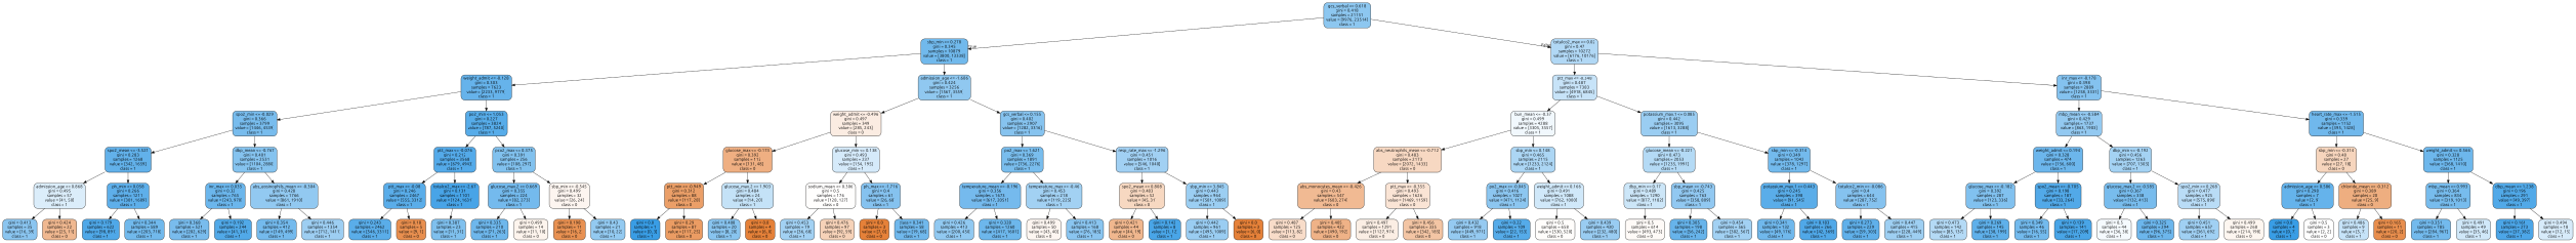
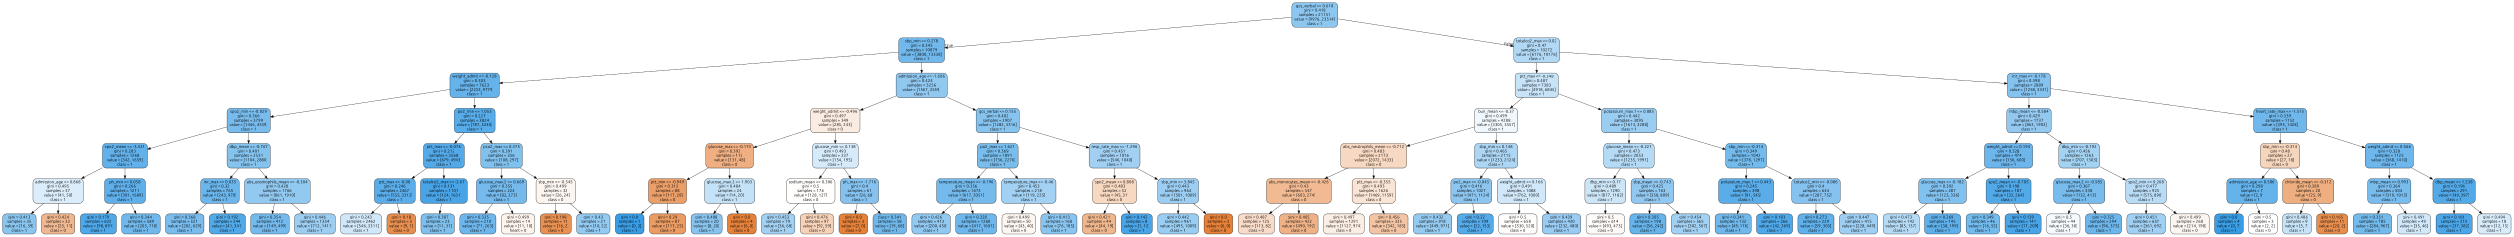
  digraph {
    fontname=Ubuntu
    node [color=black fillcolor="#5aade9" fontname=Ubuntu shape=box style="filled, rounded"]
    edge [fontname=Ubuntu]
    n1 [fillcolor="#8dc7f0" label="gcs_verbal <= 0.618\ngini = 0.418\nsamples = 21151\nvalue = [9976, 23514]\nclass = 1"]
    n2 [fillcolor="#71b9ec" label="sbp_min <= 0.278\ngini = 0.345\nsamples = 10879\nvalue = [3800, 13338]\nclass = 1"]
    n3 [fillcolor="#b1d8f5" label="totalco2_max <= 0.02\ngini = 0.47\nsamples = 10272\nvalue = [6176, 10176]\nclass = 1"]
    n4 [fillcolor="#66b3eb" label="weight_admit <= -0.128\ngini = 0.303\nsamples = 7623\nvalue = [2233, 9779]\nclass = 1"]
    n5 [fillcolor="#90c8f0" label="admission_age <= -1.606\ngini = 0.424\nsamples = 3256\nvalue = [1567, 3559]\nclass = 1"]
    n6 [fillcolor="#c7e3f8" label="ptt_max <= -0.348\ngini = 0.487\nsamples = 7383\nvalue = [4918, 6845]\nclass = 1"]
    n7 [fillcolor="#84c2ef" label="inr_max <= -0.178\ngini = 0.398\nsamples = 2889\nvalue = [1258, 3331]\nclass = 1"]
    n8 [fillcolor="#78bced" label="spo2_min <= -0.029\ngini = 0.366\nsamples = 3799\nvalue = [1446, 4539]\nclass = 1"]
    n9 [fillcolor="#57ace9" label="po2_min <= 1.053\ngini = 0.227\nsamples = 3824\nvalue = [787, 5240]\nclass = 1"]
    n10 [fillcolor="#fbece2" label="weight_admit <= -0.496\ngini = 0.497\nsamples = 349\nvalue = [285, 243]\nclass = 0"]
    n11 [fillcolor="#86c3ef" label="gcs_verbal <= 0.155\ngini = 0.402\nsamples = 2907\nvalue = [1282, 3316]\nclass = 1"]
    n12 [fillcolor="#62b1ea" label="spo2_mean <= -3.521\ngini = 0.283\nsamples = 1268\nvalue = [342, 1659]\nclass = 1"]
    n13 [fillcolor="#85c3ef" label="dbp_mean <= -0.767\ngini = 0.401\nsamples = 2531\nvalue = [1104, 2880]\nclass = 1"]
    n14 [fillcolor="#54aae9" label="ptt_max <= -0.076\ngini = 0.212\nsamples = 3568\nvalue = [679, 4943]\nclass = 1"]
    n15 [fillcolor="#81c1ee" label="pco2_max <= 0.375\ngini = 0.391\nsamples = 256\nvalue = [108, 297]\nclass = 1"]
    n16 [fillcolor="#dbedfa" label="admission_age <= 0.868\ngini = 0.495\nsamples = 57\nvalue = [41, 50]\nclass = 1"]
    n17 [fillcolor="#5eafea" label="ph_min <= 0.058\ngini = 0.266\nsamples = 1211\nvalue = [301, 1609]\nclass = 1"]
    n18 [fillcolor="#6bb6ec" label="inr_max <= 0.035\ngini = 0.32\nsamples = 765\nvalue = [243, 970]\nclass = 1"]
    n19 [fillcolor="#92c9f1" label="abs_eosinophils_mean <= -0.304\ngini = 0.428\nsamples = 1766\nvalue = [861, 1910]\nclass = 1"]
    n20 [fillcolor="#8ac5f0" label="gini = 0.413\nsamples = 35\nvalue = [16, 39]\nclass = 1"]
    n21 [fillcolor="#f0b890" label="gini = 0.424\nsamples = 22\nvalue = [25, 11]\nclass = 0"]
    n22 [fillcolor="#4fa8e8" label="gini = 0.179\nsamples = 622\nvalue = [98, 891]\nclass = 1"]
    n23 [fillcolor="#71b9ec" label="gini = 0.344\nsamples = 589\nvalue = [203, 718]\nclass = 1"]
    n24 [fillcolor="#79bced" label="gini = 0.368\nsamples = 521\nvalue = [202, 629]\nclass = 1"]
    n25 [fillcolor="#51a9e8" label="gini = 0.192\nsamples = 244\nvalue = [41, 341]\nclass = 1"]
    n26 [fillcolor="#74baed" label="gini = 0.354\nsamples = 412\nvalue = [149, 499]\nclass = 1"]
    n27 [fillcolor="#9dcef2" label="gini = 0.446\nsamples = 1354\nvalue = [712, 1411]\nclass = 1"]
    n28 [label="ptt_max <= -0.08\ngini = 0.246\nsamples = 2467\nvalue = [555, 3312]\nclass = 1"]
    n29 [fillcolor="#48a4e7" label="totalco2_max <= -2.67\ngini = 0.131\nsamples = 1101\nvalue = [124, 1631]\nclass = 1"]
    n30 [fillcolor="#74baed" label="glucose_max.2 <= 0.669\ngini = 0.355\nsamples = 224\nvalue = [82, 273]\nclass = 1"]
    n31 [fillcolor="#fdf5f0" label="sbp_min <= -0.545\ngini = 0.499\nsamples = 32\nvalue = [26, 24]\nclass = 0"]
-   n32 [label="gini = 0.243\nsamples = 2462\nvalue = [546, 3311]\nclass = 1"]
+   n32 [fillcolor="#d0e8f9" label="gini = 0.243\nsamples = 2462\nvalue = [546, 3311]\nclass = 1"]
    n33 [fillcolor="#e88f4f" label="gini = 0.18\nsamples = 5\nvalue = [9, 1]\nclass = 0"]
    n34 [fillcolor="#7fc0ee" label="gini = 0.387\nsamples = 23\nvalue = [11, 31]\nclass = 1"]
    n35 [fillcolor="#6eb7ec" label="gini = 0.335\nsamples = 210\nvalue = [71, 263]\nclass = 1"]
-   n36 [fillcolor="#fdf4ed" label="gini = 0.499\nsamples = 14\nvalue = [11, 10]\nclass = 0"]
+   n36 [fillcolor="#fdf4ed" label="gini = 0.499\nsamples = 14\nvalue = [11, 10]\nheart = 0"]
    n37 [fillcolor="#e89152" label="gini = 0.198\nsamples = 11\nvalue = [16, 2]\nclass = 0"]
    n38 [fillcolor="#93caf1" label="gini = 0.43\nsamples = 21\nvalue = [10, 22]\nclass = 1"]
    n39 [fillcolor="#efaf82" label="glucose_max <= -0.173\ngini = 0.392\nsamples = 112\nvalue = [131, 48]\nclass = 0"]
    n40 [fillcolor="#d5eafa" label="glucose_min <= 0.138\ngini = 0.493\nsamples = 237\nvalue = [154, 195]\nclass = 1"]
    n41 [fillcolor="#79bded" label="po2_max <= 1.621\ngini = 0.369\nsamples = 1891\nvalue = [736, 2276]\nclass = 1"]
    n42 [fillcolor="#a1d0f3" label="resp_rate_max <= -1.296\ngini = 0.451\nsamples = 1016\nvalue = [546, 1040]\nclass = 1"]
    n43 [fillcolor="#eb9f68" label="ptt_min <= -0.949\ngini = 0.312\nsamples = 88\nvalue = [117, 28]\nclass = 0"]
    n44 [fillcolor="#c4e2f7" label="glucose_max.2 <= 1.903\ngini = 0.484\nsamples = 24\nvalue = [14, 20]\nclass = 1"]
    n45 [fillcolor="#fffefd" label="sodium_mean <= 0.306\ngini = 0.5\nsamples = 176\nvalue = [128, 127]\nclass = 0"]
    n46 [fillcolor="#85c2ef" label="ph_max <= -1.716\ngini = 0.4\nsamples = 61\nvalue = [26, 68]\nclass = 1"]
    n47 [fillcolor="#399de5" label="gini = 0.0\nsamples = 1\nvalue = [0, 3]\nclass = 1"]
    n48 [fillcolor="#eb9c63" label="gini = 0.29\nsamples = 87\nvalue = [117, 25]\nclass = 0"]
    n49 [fillcolor="#88c4ef" label="gini = 0.408\nsamples = 20\nvalue = [8, 20]\nclass = 1"]
    n50 [fillcolor="#e58139" label="gini = 0.0\nsamples = 4\nvalue = [6, 0]\nclass = 0"]
    n51 [fillcolor="#a2d1f3" label="gini = 0.453\nsamples = 79\nvalue = [36, 68]\nclass = 1"]
    n52 [fillcolor="#f6d2b8" label="gini = 0.476\nsamples = 97\nvalue = [92, 59]\nclass = 0"]
    n53 [fillcolor="#e58139" label="gini = 0.0\nsamples = 3\nvalue = [7, 0]\nclass = 0"]
    n54 [fillcolor="#70b8ec" label="class = 0.341\nsamples = 58\nvalue = [19, 68]\nclass = 1"]
    n55 [fillcolor="#75baed" label="temperature_mean <= -0.196\ngini = 0.356\nsamples = 1673\nvalue = [617, 2051]\nclass = 1"]
    n56 [fillcolor="#a2d1f3" label="temperature_max <= -0.46\ngini = 0.453\nsamples = 218\nvalue = [119, 225]\nclass = 1"]
    n57 [fillcolor="#f7d8c1" label="spo2_mean <= 0.808\ngini = 0.483\nsamples = 52\nvalue = [45, 31]\nclass = 0"]
    n58 [fillcolor="#9bcef2" label="sbp_min <= 3.845\ngini = 0.443\nsamples = 964\nvalue = [501, 1009]\nclass = 1"]
    n59 [fillcolor="#91c9f1" label="gini = 0.426\nsamples = 413\nvalue = [200, 450]\nclass = 1"]
    n60 [fillcolor="#6db7ec" label="gini = 0.328\nsamples = 1260\nvalue = [417, 1601]\nclass = 1"]
    n61 [fillcolor="#fdf6f1" label="gini = 0.499\nsamples = 50\nvalue = [43, 40]\nclass = 0"]
    n62 [fillcolor="#8ac5f0" label="gini = 0.413\nsamples = 168\nvalue = [76, 185]\nclass = 1"]
    n63 [fillcolor="#f0b78e" label="gini = 0.421\nsamples = 44\nvalue = [44, 19]\nclass = 0"]
    n64 [fillcolor="#49a5e7" label="gini = 0.142\nsamples = 8\nvalue = [1, 12]\nclass = 1"]
    n65 [fillcolor="#9acdf2" label="gini = 0.442\nsamples = 961\nvalue = [495, 1009]\nclass = 1"]
    n66 [fillcolor="#e58139" label="gini = 0.0\nsamples = 3\nvalue = [6, 0]\nclass = 0"]
    n67 [fillcolor="#f1f8fd" label="bun_mean <= -0.37\ngini = 0.499\nsamples = 4288\nvalue = [3305, 3557]\nclass = 1"]
    n68 [fillcolor="#9acdf2" label="potassium_max.1 <= 0.085\ngini = 0.442\nsamples = 3095\nvalue = [1613, 3288]\nclass = 1"]
    n69 [fillcolor="#93c9f1" label="mbp_mean <= -0.584\ngini = 0.429\nsamples = 1737\nvalue = [863, 1903]\nclass = 1"]
    n70 [fillcolor="#70b8ec" label="heart_rate_max <= -1.515\ngini = 0.339\nsamples = 1152\nvalue = [395, 1428]\nclass = 1"]
    n71 [fillcolor="#f7d8c2" label="abs_neutrophils_mean <= -0.712\ngini = 0.483\nsamples = 2173\nvalue = [2072, 1433]\nclass = 0"]
    n72 [fillcolor="#acd6f4" label="sbp_min <= 0.148\ngini = 0.465\nsamples = 2115\nvalue = [1233, 2124]\nclass = 1"]
    n73 [fillcolor="#b4daf5" label="glucose_mean <= -0.221\ngini = 0.473\nsamples = 2053\nvalue = [1235, 1991]\nclass = 1"]
    n74 [fillcolor="#73baed" label="sbp_min <= -0.314\ngini = 0.349\nsamples = 1042\nvalue = [378, 1297]\nclass = 1"]
    n75 [fillcolor="#f1ba93" label="abs_monocytes_mean <= -0.426\ngini = 0.43\nsamples = 547\nvalue = [603, 274]\nclass = 0"]
    n76 [fillcolor="#fae4d5" label="ptt_max <= -0.355\ngini = 0.493\nsamples = 1626\nvalue = [1469, 1159]\nclass = 0"]
    n77 [fillcolor="#8cc6f0" label="po2_max <= -0.045\ngini = 0.416\nsamples = 1027\nvalue = [471, 1124]\nclass = 1"]
    n78 [fillcolor="#d0e8f9" label="weight_admit <= 0.166\ngini = 0.491\nsamples = 1088\nvalue = [762, 1000]\nclass = 1"]
    n79 [fillcolor="#f8dcc9" label="gini = 0.487\nsamples = 125\nvalue = [113, 82]\nclass = 0"]
    n80 [fillcolor="#efb287" label="gini = 0.405\nsamples = 422\nvalue = [490, 192]\nclass = 0"]
    n81 [fillcolor="#fbeee4" label="gini = 0.497\nsamples = 1291\nvalue = [1127, 974]\nclass = 0"]
    n82 [fillcolor="#f3c5a4" label="gini = 0.456\nsamples = 335\nvalue = [342, 185]\nclass = 0"]
    n83 [fillcolor="#95caf1" label="gini = 0.432\nsamples = 918\nvalue = [449, 971]\nclass = 1"]
    n84 [fillcolor="#55abe9" label="gini = 0.22\nsamples = 109\nvalue = [22, 153]\nclass = 1"]
    n85 [fillcolor="#fffdfb" label="gini = 0.5\nsamples = 658\nvalue = [530, 520]\nclass = 0"]
    n86 [fillcolor="#99ccf2" label="gini = 0.439\nsamples = 430\nvalue = [232, 480]\nclass = 1"]
    n87 [fillcolor="#cce6f8" label="dbp_min <= 0.17\ngini = 0.489\nsamples = 1290\nvalue = [877, 1182]\nclass = 1"]
    n88 [fillcolor="#91c8f1" label="sbp_mean <= -0.743\ngini = 0.425\nsamples = 763\nvalue = [358, 809]\nclass = 1"]
    n89 [label="potassium_max.1 <= 0.443\ngini = 0.245\nsamples = 398\nvalue = [91, 545]\nclass = 1"]
    n90 [fillcolor="#85c2ef" label="totalco2_min <= -0.086\ngini = 0.4\nsamples = 644\nvalue = [287, 752]\nclass = 1"]
    n91 [fillcolor="#fefaf7" label="gini = 0.5\nsamples = 614\nvalue = [493, 473]\nclass = 0"]
    n92 [fillcolor="#67b4eb" label="gini = 0.305\nsamples = 198\nvalue = [56, 242]\nclass = 1"]
    n93 [fillcolor="#a2d1f3" label="gini = 0.454\nsamples = 565\nvalue = [302, 567]\nclass = 1"]
    n94 [fillcolor="#70b8ec" label="gini = 0.341\nsamples = 132\nvalue = [49, 176]\nclass = 1"]
    n95 [fillcolor="#50a8e8" label="gini = 0.183\nsamples = 266\nvalue = [42, 369]\nclass = 1"]
    n96 [fillcolor="#60b0ea" label="gini = 0.273\nsamples = 229\nvalue = [59, 303]\nclass = 1"]
    n97 [fillcolor="#9ecff2" label="gini = 0.447\nsamples = 415\nvalue = [228, 449]\nclass = 1"]
    n98 [fillcolor="#6cb6ec" label="weight_admit <= 0.194\ngini = 0.328\nsamples = 474\nvalue = [156, 600]\nclass = 1"]
    n99 [fillcolor="#a4d2f3" label="dbp_min <= -0.192\ngini = 0.456\nsamples = 1263\nvalue = [707, 1303]\nclass = 1"]
    n100 [fillcolor="#f6d5bd" label="sbp_min <= -0.314\ngini = 0.48\nsamples = 27\nvalue = [27, 18]\nclass = 0"]
    n101 [fillcolor="#6db7ec" label="weight_admit <= 0.566\ngini = 0.328\nsamples = 1125\nvalue = [368, 1410]\nclass = 1"]
    n102 [fillcolor="#81c1ef" label="glucose_max <= -0.182\ngini = 0.392\nsamples = 287\nvalue = [123, 336]\nclass = 1"]
    n103 [fillcolor="#52a9e8" label="spo2_mean <= -0.705\ngini = 0.198\nsamples = 187\nvalue = [33, 264]\nclass = 1"]
    n104 [fillcolor="#78bced" label="glucose_max.2 <= -0.585\ngini = 0.367\nsamples = 338\nvalue = [132, 413]\nclass = 1"]
    n105 [fillcolor="#b9dcf6" label="spo2_min <= 0.268\ngini = 0.477\nsamples = 925\nvalue = [575, 890]\nclass = 1"]
    n106 [fillcolor="#b4daf5" label="gini = 0.473\nsamples = 142\nvalue = [85, 137]\nclass = 1"]
    n107 [fillcolor="#5fb0ea" label="gini = 0.269\nsamples = 145\nvalue = [38, 199]\nclass = 1"]
    n108 [fillcolor="#73baed" label="gini = 0.349\nsamples = 46\nvalue = [16, 55]\nclass = 1"]
    n109 [fillcolor="#49a5e7" label="gini = 0.139\nsamples = 141\nvalue = [17, 209]\nclass = 1"]
    n110 [fillcolor="#f5fafe" label="gini = 0.5\nsamples = 44\nvalue = [36, 38]\nclass = 1"]
    n111 [fillcolor="#6cb6ec" label="gini = 0.325\nsamples = 294\nvalue = [96, 375]\nclass = 1"]
    n112 [fillcolor="#a0d0f3" label="gini = 0.451\nsamples = 657\nvalue = [361, 692]\nclass = 1"]
    n113 [fillcolor="#fdf6f0" label="gini = 0.499\nsamples = 268\nvalue = [214, 198]\nclass = 0"]
    n114 [fillcolor="#65b3eb" label="admission_age <= 0.586\ngini = 0.298\nsamples = 7\nvalue = [2, 9]\nclass = 1"]
    n115 [fillcolor="#eeae80" label="chloride_mean <= -0.312\ngini = 0.389\nsamples = 20\nvalue = [25, 9]\nclass = 0"]
    n116 [fillcolor="#77bced" label="mbp_mean <= 0.993\ngini = 0.364\nsamples = 834\nvalue = [319, 1013]\nclass = 1"]
    n117 [fillcolor="#51a9e8" label="dbp_mean <= 1.238\ngini = 0.196\nsamples = 291\nvalue = [49, 397]\nclass = 1"]
    n118 [fillcolor="#399de5" label="gini = 0.0\nsamples = 4\nvalue = [0, 7]\nclass = 1"]
    n119 [fillcolor="#ffffff" label="gini = 0.5\nsamples = 3\nvalue = [2, 2]\nclass = 0"]
    n120 [fillcolor="#c6e3f8" label="gini = 0.486\nsamples = 9\nvalue = [5, 7]\nclass = 1"]
    n121 [fillcolor="#e88e4d" label="gini = 0.165\nsamples = 11\nvalue = [20, 2]\nclass = 0"]
    n122 [fillcolor="#73baed" label="gini = 0.351\nsamples = 785\nvalue = [284, 967]\nclass = 1"]
    n123 [fillcolor="#d0e8f9" label="gini = 0.491\nsamples = 49\nvalue = [35, 46]\nclass = 1"]
    n124 [fillcolor="#4ca6e8" label="gini = 0.161\nsamples = 273\nvalue = [37, 382]\nclass = 1"]
    n125 [fillcolor="#d7ebfa" label="gini = 0.494\nsamples = 18\nvalue = [12, 15]\nclass = 1"]
    n1 -> n2 [headlabel=True labelangle=45 labeldistance=2.5]
    n1 -> n3 [headlabel=False labelangle=-45 labeldistance=2.5]
    n2 -> n4
    n2 -> n5
    n3 -> n6
    n3 -> n7
    n4 -> n8
    n4 -> n9
    n5 -> n10
    n5 -> n11
    n6 -> n67
    n6 -> n68
    n7 -> n69
    n7 -> n70
    n8 -> n12
    n8 -> n13
    n9 -> n14
    n9 -> n15
    n10 -> n39
    n10 -> n40
    n11 -> n41
    n11 -> n42
    n12 -> n16
    n12 -> n17
    n13 -> n18
    n13 -> n19
    n14 -> n28
    n14 -> n29
    n15 -> n30
    n15 -> n31
    n16 -> n20
    n16 -> n21
    n17 -> n22
    n17 -> n23
    n18 -> n24
    n18 -> n25
    n19 -> n26
    n19 -> n27
    n28 -> n32
    n28 -> n33
    n29 -> n34
    n30 -> n35
    n30 -> n36
    n31 -> n37
    n31 -> n38
    n39 -> n43
    n39 -> n44
    n40 -> n45
    n40 -> n46
    n41 -> n55
    n41 -> n56
    n42 -> n57
    n42 -> n58
    n43 -> n47
    n43 -> n48
    n44 -> n49
    n44 -> n50
    n45 -> n51
    n45 -> n52
    n46 -> n53
    n46 -> n54
    n55 -> n59
    n55 -> n60
    n56 -> n61
    n56 -> n62
    n57 -> n63
    n57 -> n64
    n58 -> n65
    n58 -> n66
    n67 -> n71
    n67 -> n72
    n68 -> n73
    n68 -> n74
    n69 -> n98
    n69 -> n99
    n70 -> n100
    n70 -> n101
    n71 -> n75
    n71 -> n76
    n72 -> n77
    n72 -> n78
    n73 -> n87
    n73 -> n88
    n74 -> n89
    n74 -> n90
    n75 -> n79
    n75 -> n80
    n76 -> n81
    n76 -> n82
    n77 -> n83
    n77 -> n84
    n78 -> n85
    n78 -> n86
    n87 -> n91
    n88 -> n92
    n88 -> n93
    n89 -> n94
    n89 -> n95
    n90 -> n96
    n90 -> n97
    n98 -> n102
    n98 -> n103
    n99 -> n104
    n99 -> n105
    n100 -> n114
    n100 -> n115
    n101 -> n116
    n101 -> n117
    n102 -> n106
    n102 -> n107
    n103 -> n108
    n103 -> n109
    n104 -> n110
    n104 -> n111
    n105 -> n112
    n105 -> n113
    n114 -> n118
    n114 -> n119
    n115 -> n120
    n115 -> n121
    n116 -> n122
    n116 -> n123
    n117 -> n124
    n117 -> n125
  }
